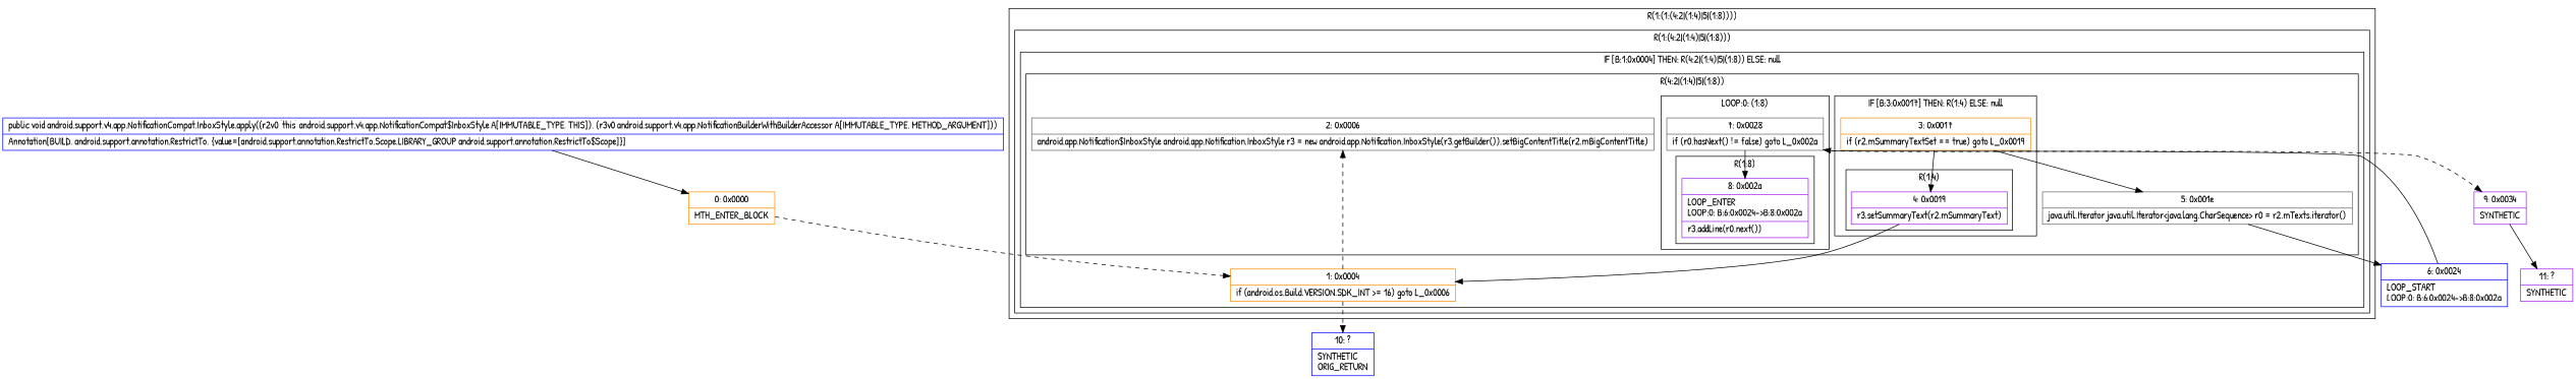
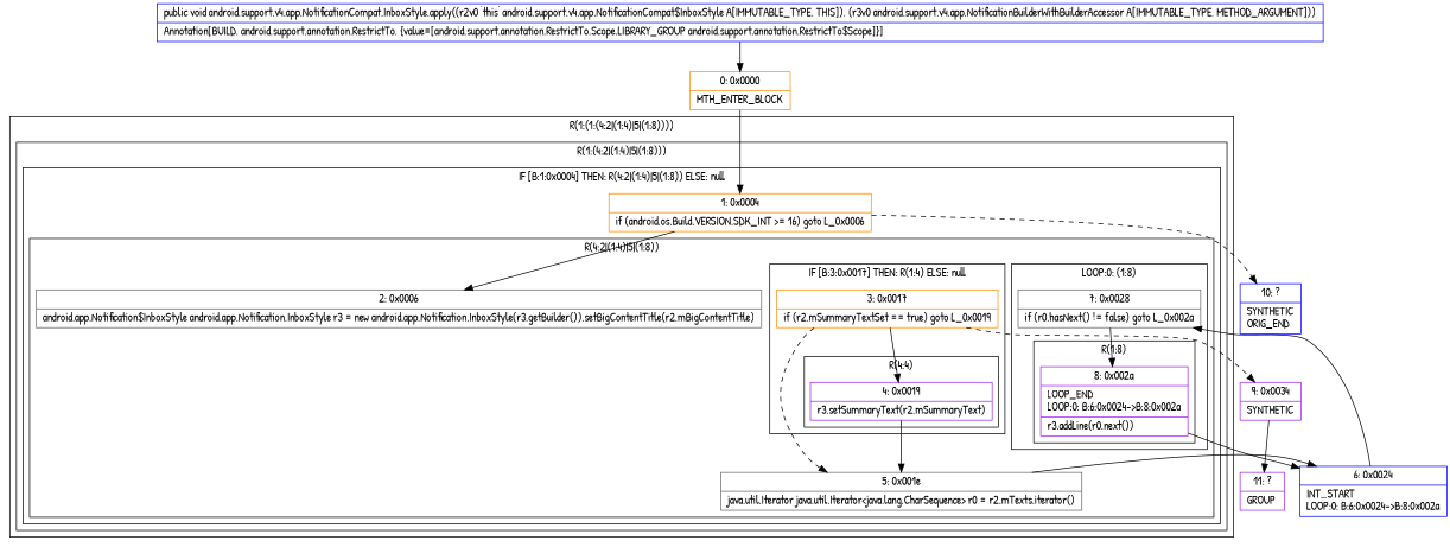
  digraph {
    fontname="Patrick Hand"
    node [color=purple fontname="Patrick Hand" shape=record]
    edge [fontname="Patrick Hand"]
    n1 [label="{4\:\ 0x0019|r3.setSummaryText(r2.mSummaryText)\l}"]
    n2 [color=darkorange label="{3\:\ 0x0017|if (r2.mSummaryTextSet == true) goto L_0x0019\l}"]
-   n3 [label="{8\:\ 0x002a|LOOP_ENTER\lLOOP:0: B:6:0x0024\-\>B:8:0x002a\l|r3.addLine(r0.next())\l}"]
+   n3 [label="{8\:\ 0x002a|LOOP_END\lLOOP:0: B:6:0x0024\-\>B:8:0x002a\l|r3.addLine(r0.next())\l}"]
    n4 [color=gray40 label="{7\:\ 0x0028|if (r0.hasNext() != false) goto L_0x002a\l}"]
    n5 [color=gray40 label="{2\:\ 0x0006|android.app.Notification$InboxStyle android.app.Notification.InboxStyle r3 = new android.app.Notification.InboxStyle(r3.getBuilder()).setBigContentTitle(r2.mBigContentTitle)\l}"]
    n6 [color=gray40 label="{5\:\ 0x001e|java.util.Iterator java.util.Iterator\<java.lang.CharSequence\> r0 = r2.mTexts.iterator()\l}"]
    n7 [color=darkorange label="{1\:\ 0x0004|if (android.os.Build.VERSION.SDK_INT \>= 16) goto L_0x0006\l}"]
-   n8 [color=blue label="{6\:\ 0x0024|LOOP_START\lLOOP:0: B:6:0x0024\-\>B:8:0x002a\l}"]
+   n8 [color=blue label="{6\:\ 0x0024|INT_START\lLOOP:0: B:6:0x0024\-\>B:8:0x002a\l}"]
    n9 [label="{9\:\ 0x0034|SYNTHETIC\l}"]
-   n10 [color=blue label="{10\:\ ?|SYNTHETIC\lORIG_RETURN\l}"]
-   n11 [label="{11\:\ ?|SYNTHETIC\l}"]
+   n10 [color=blue label="{10\:\ ?|SYNTHETIC\lORIG_END\l}"]
+   n11 [label="{11\:\ ?|GROUP\l}"]
    n12 [color=darkorange label="{0\:\ 0x0000|MTH_ENTER_BLOCK\l}"]
    n13 [color=blue label="{public void android.support.v4.app.NotificationCompat.InboxStyle.apply((r2v0 'this' android.support.v4.app.NotificationCompat$InboxStyle A[IMMUTABLE_TYPE, THIS]), (r3v0 android.support.v4.app.NotificationBuilderWithBuilderAccessor A[IMMUTABLE_TYPE, METHOD_ARGUMENT]))  | Annotation[BUILD, android.support.annotation.RestrictTo, \{value=[android.support.annotation.RestrictTo.Scope.LIBRARY_GROUP android.support.annotation.RestrictTo$Scope]\}]\l}"]
    subgraph cluster_1 {
      label="R(1:(1:(4:2|(1:4)|5|(1:8))))"
      subgraph cluster_2 {
        label="R(1:(4:2|(1:4)|5|(1:8)))"
        subgraph cluster_3 {
          label="IF [B:1:0x0004] THEN: R(4:2|(1:4)|5|(1:8)) ELSE: null"
          n7
          subgraph cluster_4 {
            label="R(4:2|(1:4)|5|(1:8))"
            n5
            n6
            subgraph cluster_5 {
              label="IF [B:3:0x0017] THEN: R(1:4) ELSE: null"
              n2
              subgraph cluster_6 {
-               label="R(1:4)"
+               label="R(4:4)"
                n1
              }
            }
            subgraph cluster_7 {
              label="LOOP:0: (1:8)"
              n4
              subgraph cluster_8 {
                label="R(1:8)"
                n3
              }
            }
          }
        }
      }
    }
-   n1 -> n7
+   n1 -> n6
    n2 -> n1
-   n2 -> n6 [style=solid]
+   n2 -> n6 [style=dashed]
+   n3 -> n8
    n4 -> n3
-   n4 -> n9 [style=dashed]
+   n2 -> n9 [style=dashed]
    n6 -> n8
-   n7 -> n5 [style=dashed]
+   n7 -> n5
    n7 -> n10 [style=dashed]
    n8 -> n4
    n9 -> n11
-   n12 -> n7 [style=dashed]
+   n12 -> n7
    n13 -> n12
  }
